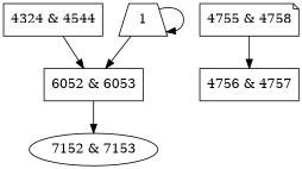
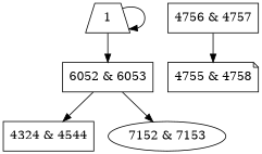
  digraph {
    node [shape=box]
    n1 [label="4324 & 4544"]
    n2 [label="4755 & 4758" shape=note]
    n3 [label="4756 & 4757"]
    n4 [label="6052 & 6053"]
    n5 [label="7152 & 7153" shape=ellipse]
    n6 [label=1 shape=trapezium]
-   n2 -> n3
-   n1 -> n4
+   n3 -> n2
+   n4 -> n1
    n4 -> n5
    n6 -> n4
    n6 -> n6
  }
